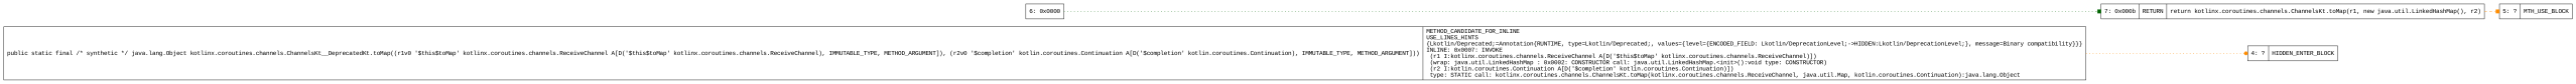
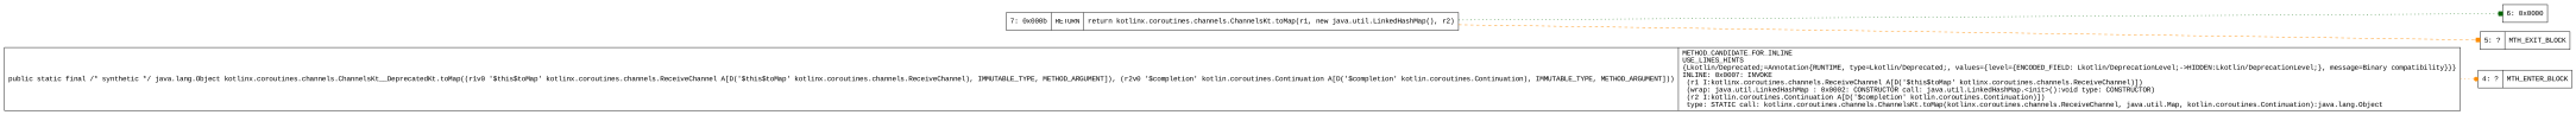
  digraph {
    fontname="Liberation Mono"
    rankdir=LR
    node [fontname="Liberation Mono" shape=record]
    edge [arrowhead=box color=darkorange fontname="Liberation Mono" style=dotted]
-   n1 [label="{4\:\ ?|HIDDEN_ENTER_BLOCK\l}"]
+   n1 [label="{4\:\ ?|MTH_ENTER_BLOCK\l}"]
    n2 [label="{6\:\ 0x0000}"]
    n3 [label="{7\:\ 0x000b|RETURN\l|return kotlinx.coroutines.channels.ChannelsKt.toMap(r1, new java.util.LinkedHashMap(), r2)\l}"]
-   n4 [label="{5\:\ ?|MTH_USE_BLOCK\l}"]
+   n4 [label="{5\:\ ?|MTH_EXIT_BLOCK\l}"]
    n5 [label="{public static final \/* synthetic *\/ java.lang.Object kotlinx.coroutines.channels.ChannelsKt__DeprecatedKt.toMap((r1v0 '$this$toMap' kotlinx.coroutines.channels.ReceiveChannel A[D('$this$toMap' kotlinx.coroutines.channels.ReceiveChannel), IMMUTABLE_TYPE, METHOD_ARGUMENT]), (r2v0 '$completion' kotlin.coroutines.Continuation A[D('$completion' kotlin.coroutines.Continuation), IMMUTABLE_TYPE, METHOD_ARGUMENT]))  | METHOD_CANDIDATE_FOR_INLINE\lUSE_LINES_HINTS\l\{Lkotlin\/Deprecated;=Annotation\{RUNTIME, type=Lkotlin\/Deprecated;, values=\{level=\{ENCODED_FIELD: Lkotlin\/DeprecationLevel;\-\>HIDDEN:Lkotlin\/DeprecationLevel;\}, message=Binary compatibility\}\}\}\lINLINE: 0x0007: INVOKE  \l  (r1 I:kotlinx.coroutines.channels.ReceiveChannel A[D('$this$toMap' kotlinx.coroutines.channels.ReceiveChannel)])\l  (wrap: java.util.LinkedHashMap : 0x0002: CONSTRUCTOR   call: java.util.LinkedHashMap.\<init\>():void type: CONSTRUCTOR)\l  (r2 I:kotlin.coroutines.Continuation A[D('$completion' kotlin.coroutines.Continuation)])\l type: STATIC call: kotlinx.coroutines.channels.ChannelsKt.toMap(kotlinx.coroutines.channels.ReceiveChannel, java.util.Map, kotlin.coroutines.Continuation):java.lang.Object\l}"]
-   n2 -> n3 [color=darkgreen]
+   n3 -> n2 [color=darkgreen]
    n3 -> n4 [style=dashed]
    n5 -> n1 [arrowhead=dot]
  }
